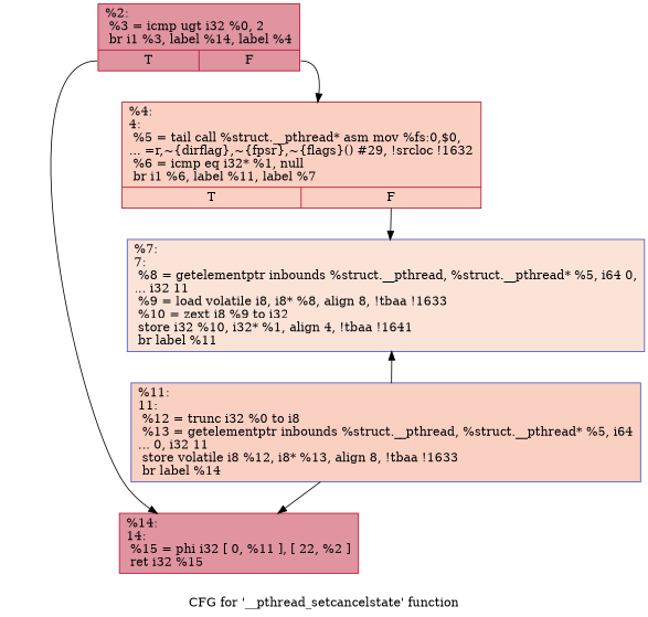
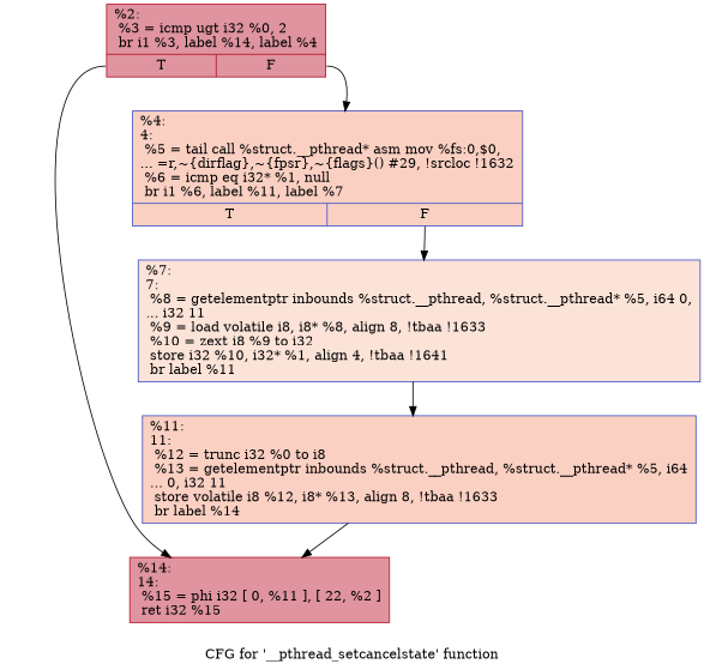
  digraph {
    label="CFG for '__pthread_setcancelstate' function"
    node [color="#3d50c3ff" fillcolor="#b70d2870" shape=record style=filled]
    n1 [color="#b70d28ff" label="{%2:\l  %3 = icmp ugt i32 %0, 2\l  br i1 %3, label %14, label %4\l|{<s0>T|<s1>F}}"]
    n2 [color="#b70d28ff" label="{%14:\l14:                                               \l  %15 = phi i32 [ 0, %11 ], [ 22, %2 ]\l  ret i32 %15\l}"]
-   n3 [color="#b70d28ff" fillcolor="#f3947570" label="{%4:\l4:                                                \l  %5 = tail call %struct.__pthread* asm mov %fs:0,$0,\l... =r,~\{dirflag\},~\{fpsr\},~\{flags\}() #29, !srcloc !1632\l  %6 = icmp eq i32* %1, null\l  br i1 %6, label %11, label %7\l|{<s0>T|<s1>F}}"]
+   n3 [fillcolor="#f3947570" label="{%4:\l4:                                                \l  %5 = tail call %struct.__pthread* asm mov %fs:0,$0,\l... =r,~\{dirflag\},~\{fpsr\},~\{flags\}() #29, !srcloc !1632\l  %6 = icmp eq i32* %1, null\l  br i1 %6, label %11, label %7\l|{<s0>T|<s1>F}}"]
    n4 [fillcolor="#f6bfa670" label="{%7:\l7:                                                \l  %8 = getelementptr inbounds %struct.__pthread, %struct.__pthread* %5, i64 0,\l... i32 11\l  %9 = load volatile i8, i8* %8, align 8, !tbaa !1633\l  %10 = zext i8 %9 to i32\l  store i32 %10, i32* %1, align 4, !tbaa !1641\l  br label %11\l}"]
    n5 [fillcolor="#f3947570" label="{%11:\l11:                                               \l  %12 = trunc i32 %0 to i8\l  %13 = getelementptr inbounds %struct.__pthread, %struct.__pthread* %5, i64\l... 0, i32 11\l  store volatile i8 %12, i8* %13, align 8, !tbaa !1633\l  br label %14\l}"]
    n1 -> n2 [tailport=s0]
    n1 -> n3 [tailport=s1]
    n3 -> n4 [tailport=s1]
-   n5 -> n4
+   n4 -> n5
    n5 -> n2
  }
